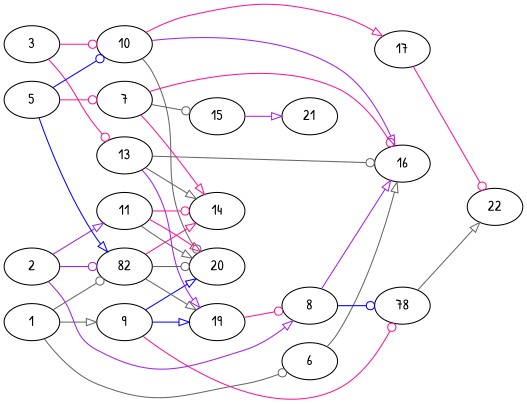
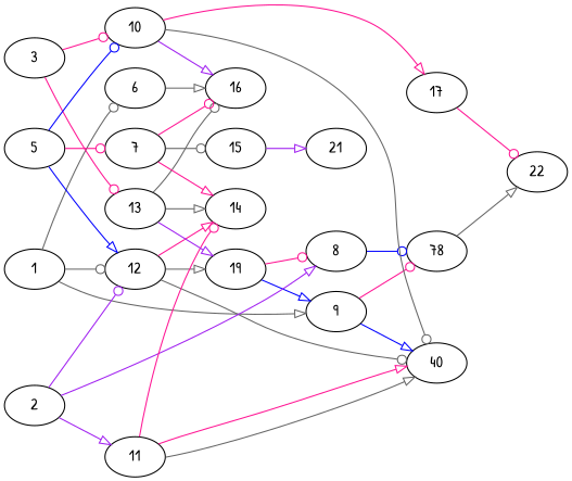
  digraph {
    fontname="Patrick Hand"
    rankdir=LR
    node [alpha=0.03 fontname="Patrick Hand"]
    edge [arrowhead=onormal color=gray40 fontname="Patrick Hand"]
    1 [expect_size=1312587158311440]
    6 [alpha=0.18 expect_size=368362684799778816]
    9 [alpha=0.04 expect_size=65028606050785560]
-   12 [alpha=0.04 expect_size=454509833152888832 label=82]
+   12 [alpha=0.04 expect_size=454509833152888832]
    16 [alpha=0.11 expect_size=270367320916667400192]
    n6 [alpha=0.18 expect_size=39146008782456592 label=78]
    19 [expect_size=12561705230149602]
-   20 [alpha=0.08 expect_size=636568161972215]
+   20 [alpha=0.08 expect_size=636568161972215 label=40]
    14 [alpha=0.07 expect_size=6716385234513427]
    22 [alpha=0.12 expect_size=61737537071996560]
    8 [alpha=0.10 expect_size=164826629587312]
    2 [expect_size=82951048383957041152]
    11 [expect_size=533171462601337]
    3 [alpha=0.05 expect_size=69925687972706910208]
    10 [alpha=0.08 expect_size=174685311523958554624]
    13 [alpha=0.05 expect_size=839058824925331]
    17 [alpha=0.16 expect_size=11416844610759454]
    5 [alpha=0.01 expect_size=1579823047999750144]
    7 [alpha=0.17 expect_size=248149223148505184]
    15 [alpha=0.10 expect_size=16796356495447949312]
    21 [alpha=0.16 expect_size=13419884292652652]
    1 -> 6 [arrowhead=odot]
    1 -> 9
    1 -> 12 [arrowhead=odot]
    6 -> 16
    9 -> n6 [arrowhead=odot color=deeppink]
-   9 -> 19 [color=blue]
+   19 -> 9 [color=blue]
    9 -> 20 [color=blue]
    12 -> 19
    12 -> 20 [arrowhead=odot]
    12 -> 14 [color=deeppink]
    n6 -> 22
    19 -> 8 [arrowhead=odot color=deeppink]
-   8 -> 16 [color=purple]
    8 -> n6 [arrowhead=odot color=blue]
    2 -> 12 [arrowhead=odot color=purple]
    2 -> 8 [color=purple]
    2 -> 11 [color=purple]
    11 -> 20
    11 -> 20 [color=deeppink]
    11 -> 14 [arrowhead=odot color=deeppink]
    3 -> 10 [arrowhead=odot color=deeppink]
    3 -> 13 [arrowhead=odot color=deeppink]
    10 -> 16 [color=purple]
    10 -> 20 [arrowhead=odot]
    10 -> 17 [color=deeppink]
    13 -> 16 [arrowhead=odot]
    13 -> 19 [color=purple]
    13 -> 14
    17 -> 22 [arrowhead=odot color=deeppink]
    5 -> 12 [color=blue]
    5 -> 10 [arrowhead=odot color=blue]
    5 -> 7 [arrowhead=odot color=deeppink]
    7 -> 16 [arrowhead=odot color=deeppink]
    7 -> 14 [color=deeppink]
    7 -> 15 [arrowhead=odot]
    15 -> 21 [color=purple]
  }
